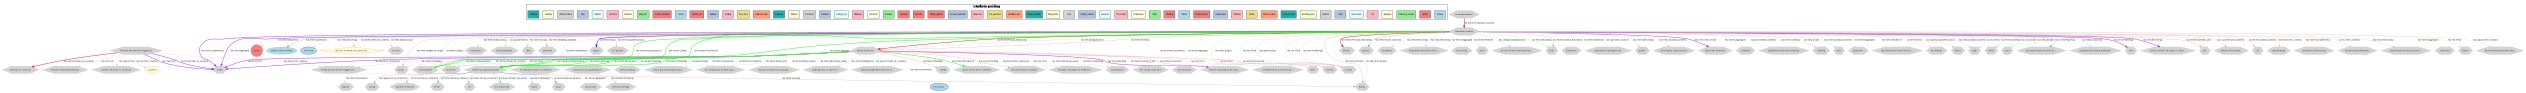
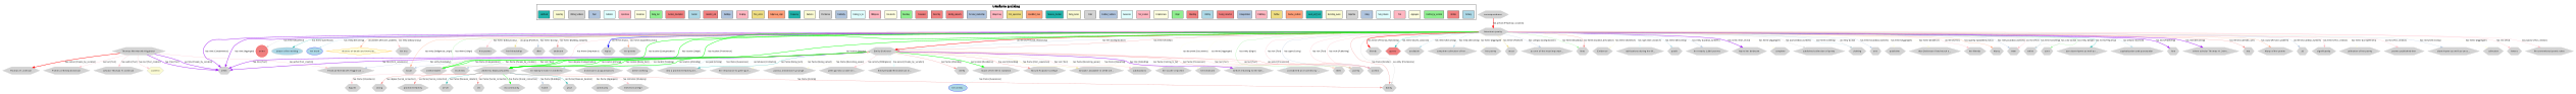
  digraph {
    bgcolor=white
    compound=true
    rankdir=TB
    node [fillcolor=lightgray fontname=Arial fontsize=12 shape=hexagon style=filled color=gray]
    edge [color=lightpink fontname=Arial fontsize=10 penwidth=1]
    n1 [fillcolor=lightblue fontsize=8 label=Arriving shape=box color=""]
    n2 [fillcolor=lightcoral fontsize=8 label=Kinship shape=box color=""]
    n3 [fillcolor=lightgreen fontsize=8 label=Cardinal_by_vocation shape=box color=""]
    n4 [fillcolor=lightyellow fontsize=8 label=Aggregate shape=box color=""]
    n5 [fillcolor=lightpink fontsize=8 label=Text shape=box color=""]
    n6 [fillcolor=lightcyan fontsize=8 label=Sole_instance shape=box color=""]
    n7 [fillcolor=lightsteelblue fontsize=8 label=Using shape=box color=""]
    n8 [fontsize=8 label=Expertise shape=box color=""]
    n9 [fillcolor=lightgoldenrodyellow fontsize=8 label=Becoming_aware shape=box color=""]
    n10 [fillcolor=lightseagreen fontsize=8 label=Guest_and_host shape=box color=""]
    n11 [fillcolor=lightsalmon fontsize=8 label=Resolve_problem shape=box color=""]
    n12 [fillcolor=lightgoldenrod fontsize=8 label=Partitive shape=box color=""]
    n13 [fillcolor=lightpink fontsize=8 label=Publishing shape=box color=""]
    n14 [fillcolor=lightsteelblue fontsize=8 label=Categorization shape=box color=""]
    n15 [fillcolor=lightcoral fontsize=8 label=Social_connection shape=box color=""]
    n16 [fillcolor=lightblue fontsize=8 label=Clothing shape=box color=""]
    n17 [fillcolor=lightcoral fontsize=8 label=Attending shape=box color=""]
    n18 [fillcolor=lightgreen fontsize=8 label=Origin shape=box color=""]
    n19 [fillcolor=lightyellow fontsize=8 label=Completeness shape=box color=""]
    n20 [fillcolor=lightpink fontsize=8 label=Text_creation shape=box color=""]
    n21 [fillcolor=lightcyan fontsize=8 label=Awareness shape=box color=""]
    n22 [fillcolor=lightsteelblue fontsize=8 label=Cardinal_numbers shape=box color=""]
    n23 [fontsize=8 label=Color shape=box color=""]
    n24 [fillcolor=lightgoldenrodyellow fontsize=8 label=Being_named shape=box color=""]
    n25 [fillcolor=lightseagreen fontsize=8 label=Measure_duration shape=box color=""]
    n26 [fillcolor=lightsalmon fontsize=8 label=Quantified_mass shape=box color=""]
    n27 [fillcolor=lightgoldenrod fontsize=8 label=First_experience shape=box color=""]
    n28 [fillcolor=lightpink fontsize=8 label=Idiosyncrasy shape=box color=""]
    n29 [fillcolor=lightsteelblue fontsize=8 label=Personal_relationship shape=box color=""]
    n30 [fillcolor=lightcoral fontsize=8 label=Building_subparts shape=box color=""]
    n31 [fillcolor=lightcoral fontsize=8 label=Becoming shape=box color=""]
    n32 [fillcolor=lightcoral fontsize=8 label=Possession shape=box color=""]
    n33 [fillcolor=lightgreen fontsize=8 label=Boundary shape=box color=""]
    n34 [fillcolor=lightyellow fontsize=8 label=Documents shape=box color=""]
    n35 [fillcolor=lightpink fontsize=8 label=Willingness shape=box color=""]
    n36 [fillcolor=lightcyan fontsize=8 label=Coming_to_be shape=box color=""]
    n37 [fillcolor=lightsteelblue fontsize=8 label=Familiarity shape=box color=""]
    n38 [fontsize=8 label=Prominence shape=box color=""]
    n39 [fillcolor=lightgoldenrodyellow fontsize=8 label=Evidence shape=box color=""]
    n40 [fillcolor=lightseagreen fontsize=8 label=Frequency shape=box color=""]
    n41 [fillcolor=lightsalmon fontsize=8 label=Indigenous_origin shape=box color=""]
    n42 [fillcolor=lightgoldenrod fontsize=8 label=Time_vector shape=box color=""]
    n43 [fillcolor=lightpink fontsize=8 label=Studying shape=box color=""]
    n44 [fillcolor=lightsteelblue fontsize=8 label=Buildings shape=box color=""]
    n45 [fillcolor=lightcoral fontsize=8 label=Calendric_unit shape=box color=""]
    n46 [fillcolor=lightblue fontsize=8 label=Custom shape=box color=""]
    n47 [fillcolor=lightcoral fontsize=8 label=Duration_description shape=box color=""]
    n48 [fillcolor=lightgreen fontsize=8 label=Being_born shape=box color=""]
    n49 [fillcolor=lightyellow fontsize=8 label=Residence shape=box color=""]
    n50 [fillcolor=lightpink fontsize=8 label=Importance shape=box color=""]
    n51 [fillcolor=lightcyan fontsize=8 label=Inclination shape=box color=""]
    n52 [fillcolor=lightsteelblue fontsize=8 label=Topic shape=box color=""]
    n53 [fontsize=8 label=Ordinal_numbers shape=box color=""]
    n54 [fillcolor=lightgoldenrodyellow fontsize=8 label=Departing shape=box color=""]
    n55 [fillcolor=lightseagreen fontsize=8 label=Likelihood shape=box color=""]
    n56 [color=red fillcolor=lightcoral label=writer shape=circle]
    n57 [color=blue fillcolor=lightblue label="her writing" shape=ellipse]
    n58 [fillcolor=lightblue label="aware of her writing" shape=ellipse]
    n59 [color=blue fillcolor=lightblue label="her work" shape=ellipse]
    n60 [color=orange fillcolor=lightyellow label="themes of death and immorta..." shape=diamond]
    n61 [label="her family's home in Amherst"]
    n62 [label="her era"]
    n63 [label="Thomas Wentworth Higginson"]
    n64 [label=1955]
    n65 [label="scholar Thomas H. Johnson"]
    n66 [fillcolor=lightgoldenrodyellow label=content]
    n67 [label="Thomas Wentworth Higginson ..."]
    n68 [label="Thomas H. Johnson"]
    n69 [label="Poems of Emily Dickinson"]
    n70 [label="Her poems"]
    n71 [label="her friendships"]
    n72 [label=often]
    n73 [label=bedroom]
    n74 [label=locals]
    n75 [label="Dickinson's acquaintances"]
    n76 [label=topics]
    n77 [label=community]
    n78 [label="her poems"]
    n79 [label="white clothing"]
    n80 [label="Emily Dickinson"]
    n81 [label="into a prominent family wit..."]
    n82 [label="her reluctance to greet gue..."]
    n83 [label="Lavinia, Dickinson's younge..."]
    n84 [label="greet guests or, later in l..."]
    n85 [label="Emily Elizabeth Dickinson D..."]
    n86 [label=titles]
    n87 [label=poetry]
    n88 [label=briefly]
    n89 [label="much of her life in isolation"]
    n90 [label="Mount Holyoke College"]
    n91 [label="became available in 1955 wh..."]
    n92 [label=publications]
    n93 [label="her cache of poems"]
    n94 [label="her bedroom"]
    n95 [label=poems]
    n96 [label="before returning to her fam..."]
    n97 [label="United States"]
    n98 [label="Considered an eccentric by ..."]
    n99 [label=eccentric]
    n100 [label="Amherst, Massachusetts"]
    n101 [label=figures]
    n102 [label="American poetry"]
    n103 [label="Amherst College"]
    n104 [label=family]
    n105 [label=strong]
    n106 [label="prominent family"]
    n107 [label=seven]
    n108 [label=ties]
    n109 [label="its community"]
    n110 [label=home]
    n111 [label=years]
    n112 [label=friends]
-   n113 [label=guests]
+   n113 [fillcolor=lightcoral label=guests]
    n114 [label=available]
    n115 [label="complete collection of her ..."]
    n116 [label="her poetry"]
    n117 [label=most]
    n118 [label="as one of the most importan..."]
    n119 [label=lines]
    n120 [label=Evidence]
    n121 [label="publications during her lif..."]
    n122 [label=public]
    n123 [label="her nearly 1,800 poems"]
    n124 [label="leave her bedroom"]
    n125 [label=complete]
    n126 [label="published collection of poetry"]
    n127 [label=clothing]
    n128 [label=one]
    n129 [label=published]
    n130 [label="that Dickinson lived much o..."]
    n131 [label="her friends"]
    n132 [label=Many]
    n133 [label=letter]
    n134 [label=white]
    n135 [label=poet]
    n136 [label="use slant rhyme as well as ..."]
    n137 [label="capitalization and punctuation"]
    n138 [label=then]
    n139 [label="when scholar Thomas H. John..."]
    n140 [label=era]
    n141 [label="Many of her poems"]
    n142 [label=10]
    n143 [label=significantly]
    n144 [label="collection of her poetry"]
    n145 [label="poems published then"]
    n146 [label="slant rhyme as well as unco..."]
    n147 [label=collection]
    n148 [label=letters]
    n149 [label="fit conventional poetic rules"]
    n150 [label=correspondence]
    subgraph cluster_1 {
      subgraph sub_2 {
        color=red
        fillcolor=lightcoral
        label=People
        style=filled
      }
    }
    subgraph cluster_3 {
      subgraph sub_4 {
        color=green
        fillcolor=lightgreen
        label=Locations
        style=filled
      }
    }
    subgraph cluster_5 {
      subgraph sub_6 {
        color=orange
        fillcolor=lightyellow
        label=Events
        style=filled
      }
    }
    subgraph cluster_7 {
      subgraph sub_8 {
        color=blue
        fillcolor=lightblue
        label=Concepts
        style=filled
      }
    }
    subgraph cluster_9 {
      subgraph sub_10 {
        color=gray
        fillcolor=lightgray
        label=Other
        style=filled
      }
    }
    subgraph cluster_11 {
      color=black
      fillcolor=white
      label="Semantic Building"
      rank=sink
      style=filled
      n1
      n2
      n3
      n4
      n5
      n6
      n7
      n8
      n9
      n10
      n11
      n12
      n13
      n14
      n15
      n16
      n17
      n18
      n19
      n20
      n21
      n22
      n23
      n24
      n25
      n26
      n27
      n28
      n29
      n30
      n31
      n32
      n33
      n34
      n35
      n36
      n37
      n38
      n39
      n40
      n41
      n42
      n43
      n44
      n45
      n46
      n47
      n48
      n49
      n50
      n51
      n52
      n53
      n54
      n55
    }
    n63 -> n64 [color=purple label="has time [Text]" penwidth=2]
    n63 -> n64 [color=purple label="has time [People_by_vocation]" penwidth=2]
    n63 -> n65 [label="has author [Text]"]
    n63 -> n66 [label="has text [Text_creation]"]
    n63 -> n67 [label="has author [Text_creation]"]
    n63 -> n68 [color=red label="has person [People_by_vocation]" penwidth=2]
    n63 -> n69 [label="has text [Text]"]
-   n80 -> n57 [color=lightcyan label="has theme [Awareness]"]
+   n89 -> n57 [color=lightcyan label="has theme [Awareness]"]
    n80 -> n61 [color=lightblue label="has goal [Arriving]"]
    n80 -> n64 [color=purple label="has time [Text]" penwidth=2]
    n80 -> n64 [color=purple label="has time [First_experience]" penwidth=2]
    n80 -> n67 [color=lightsteelblue label="has entity [Familiarity]"]
    n80 -> n74 [color=lightsteelblue label="has theme [Categorization]"]
    n80 -> n75 [color=lightcyan label="has theme [Awareness]"]
    n80 -> n79 [color=lightcyan label="has behavior [Inclination]"]
-   n80 -> n81 [color=lightgreen label="has theme [Being_born]"]
+   n80 -> n81 [color=lightseagreen label="has theme [Being_born]"]
    n80 -> n82 [color=lightgoldenrodyellow label="has theme [Being_named]"]
    n80 -> n83 [color=lightgoldenrodyellow label="has theme [Becoming_aware]"]
    n80 -> n84 [label="has activity [Willingness]"]
    n80 -> n85 [color=lightcyan label="has person [People_by_vocation]" penwidth=2]
    n80 -> n86 [color=lightcoral label="has theme [Possession]"]
    n80 -> n87 [label="has text [Text]"]
    n80 -> n88 [color=lightcoral label="has theme [Attending]"]
    n80 -> n89 [color=green label="has location [Residence]" penwidth=2]
    n80 -> n90 [color=lightcoral label="has event [Attending]"]
    n80 -> n91 [color=lightgoldenrod label="has theme [First_experience]"]
    n80 -> n92 [label="has text [Text]"]
    n80 -> n93 [color=lightgoldenrodyellow label="has theme [Becoming_aware]"]
    n80 -> n94 [color=lightgoldenrodyellow label="has theme [Departing]"]
    n80 -> n95 [label="has text [Text]"]
    n80 -> n95 [color=lightcoral label="has owner [Possession]"]
    n80 -> n96 [color=purple label="has time [Attending]" penwidth=2]
    n80 -> n97 [color=lightgreen label="has theme [People_by_vocation]"]
    n80 -> n98 [color=lightcyan label="has theme [Coming_to_be]"]
    n80 -> n99 [color=lightsteelblue label="has category [Categorization]"]
    n80 -> n100 [color=green label="has location [Attending]" penwidth=2]
    n80 -> n100 [color=green label="has location [Arriving]" penwidth=2]
    n80 -> n100 [color=green label="has location [Being_born]" penwidth=2]
    n97 -> n80 [label="has text [Text]"]
    n97 -> n101 [label="has theme [Importance]"]
    n97 -> n102 [label="has theme [Importance]"]
    n100 -> n77 [color=lightyellow label="has theme [Aggregate]"]
    n100 -> n80 [label="has student [Studying]"]
    n100 -> n103 [label="has institution [Studying]"]
    n100 -> n104 [color=lightcoral label="has theme [Kinship]"]
    n100 -> n105 [color=lightcoral label="has degree [Social_connection]"]
    n100 -> n106 [color=lightcoral label="has theme [Social_connection]"]
    n100 -> n107 [color=lightseagreen label="has theme [Measure_duration]"]
    n100 -> n108 [color=lightcoral label="has theme [Social_connection]"]
    n100 -> n109 [color=green label="has theme [Social_connection]"]
    n100 -> n110 [color=lightsteelblue label="has theme [Buildings]"]
    n100 -> n111 [color=lightseagreen label="has theme [Measure_duration]"]
    n102 -> n56 [color=lightgray label="has theme [Expertise]"]
    n102 -> n58 [color=lightseagreen label="has theme [Likelihood]"]
    n102 -> n59 [color=lightblue label="has entity [Becoming]"]
    n102 -> n60 [color=lightsalmon label="has problem [Resolve_problem]"]
    n102 -> n62 [label="has entity [Idiosyncrasy]"]
    n102 -> n64 [color=purple label="has time [Completeness]" penwidth=2]
    n102 -> n64 [color=purple label="has time [Aggregate]" penwidth=2]
    n102 -> n70 [label="has theme [Idiosyncrasy]"]
    n102 -> n71 [color=lightgoldenrod label="has group [Partitive]"]
    n102 -> n72 [color=lightsteelblue label="has theme [Using]"]
    n102 -> n73 [color=lightcoral label="has theme [Building_subparts]"]
    n102 -> n74 [color=lightsalmon label="has entity [Indigenous_origin]"]
    n102 -> n76 [color=blue label="has theme [Topic]" penwidth=2]
    n102 -> n78 [color=lightsalmon label="has theme [Quantified_mass]"]
    n102 -> n80 [color=lightsteelblue label="has item [Categorization]"]
    n102 -> n80 [color=lightcoral label="has theme [Kinship]"]
    n102 -> n80 [color=red label="has theme [Personal_relationship]" penwidth=2]
    n102 -> n86 [color=lightyellow label="has document [Documents]"]
    n102 -> n87 [color=lightyellow label="has theme [Aggregate]"]
    n102 -> n87 [color=lightgreen label="has entity [Origin]"]
    n102 -> n87 [label="has text [Text]"]
    n102 -> n95 [label="has work [Publishing]"]
    n102 -> n95 [color=lightsteelblue label="has agent [Using]"]
    n102 -> n95 [label="has text [Text]"]
    n102 -> n97 [color=green label="has location [Origin]" penwidth=2]
    n102 -> n97 [color=green label="has location [Categorization]" penwidth=2]
    n102 -> n97 [color=lightgreen label="has theme [Origin]"]
    n102 -> n100 [color=green label="has location [Kinship]" penwidth=2]
    n102 -> n100 [color=green label="has location [Prominence]" penwidth=2]
    n102 -> n104 [color=lightcoral label="has theme [Kinship]"]
    n102 -> n104 [color=lightgray label="has entity [Prominence]"]
    n102 -> n112 [color=red label="has theme [Personal_relationship]" penwidth=2]
    n102 -> n113 [color=lightseagreen label="has theme [Guest_and_host]"]
    n102 -> n114 [color=lightblue label="has theme [Becoming]"]
    n102 -> n115 [color=lightblue label="has entity [Becoming]"]
    n102 -> n116 [color=lightyellow label="has theme [Aggregate]"]
    n102 -> n117 [color=lightgoldenrod label="has theme [Partitive]"]
    n102 -> n118 [color=lightsteelblue label="has category [Categorization]"]
    n102 -> n119 [color=lightgreen label="has theme [Boundary]"]
    n102 -> n119 [color=lightcoral label="has theme [Duration_description]"]
    n102 -> n120 [color=lightgoldenrodyellow label="has theme [Evidence]"]
    n102 -> n121 [color=lightcyan label="has type [Sole_instance]"]
    n102 -> n122 [color=lightblue label="has theme [Becoming]"]
    n102 -> n123 [color=lightsteelblue label="has entity [Cardinal_numbers]"]
    n102 -> n124 [color=purple label="has event [Time_vector]" penwidth=2]
    n102 -> n125 [color=lightyellow label="has theme [Aggregate]"]
    n102 -> n126 [color=lightgray label="has type [Ordinal_numbers]"]
    n102 -> n127 [color=lightblue label="has theme [Clothing]"]
    n102 -> n127 [color=lightgray label="has entity [Color]"]
    n102 -> n128 [color=lightsteelblue label="has theme [Cardinal_numbers]"]
    n102 -> n129 [color=lightyellow label="has theme [Aggregate]"]
    n102 -> n130 [color=lightgoldenrodyellow label="has theme [Evidence]"]
    n102 -> n131 [label="has theme [Text]"]
    n102 -> n132 [color=lightsalmon label="has quantity [Quantified_mass]"]
    n102 -> n133 [color=lightsteelblue label="has entity [Cardinal_numbers]"]
    n102 -> n133 [label="has text [Text]"]
    n102 -> n134 [color=lightblue label="has theme [Clothing]"]
    n102 -> n134 [color=lightgray label="has color [Color]"]
    n102 -> n135 [color=lightgreen label="has entity [Origin]"]
    n102 -> n136 [color=lightseagreen label="has event [Frequency]"]
    n102 -> n137 [color=lightblue label="has behavior [Custom]"]
    n102 -> n138 [color=purple label="has time [Publishing]" penwidth=2]
    n102 -> n139 [color=purple label="has time [Becoming]" penwidth=2]
    n102 -> n140 [color=lightcoral label="has theme [Calendric_unit]"]
    n102 -> n141 [color=lightsalmon label="has cause [Resolve_problem]"]
    n102 -> n142 [color=lightsteelblue label="has theme [Cardinal_numbers]"]
    n102 -> n143 [label="has theme [Text_creation]"]
    n102 -> n144 [color=lightyellow label="has theme [Completeness]"]
    n102 -> n145 [label="has text [Text_creation]"]
    n102 -> n146 [color=lightsteelblue label="has instrument [Using]"]
    n102 -> n147 [color=lightyellow label="has theme [Aggregate]"]
    n102 -> n148 [label="has text [Text]"]
    n102 -> n149 [label="has purpose [Text_creation]"]
    n150 -> n102 [color=red label="has person [People_by_vocation]" penwidth=2]
  }
